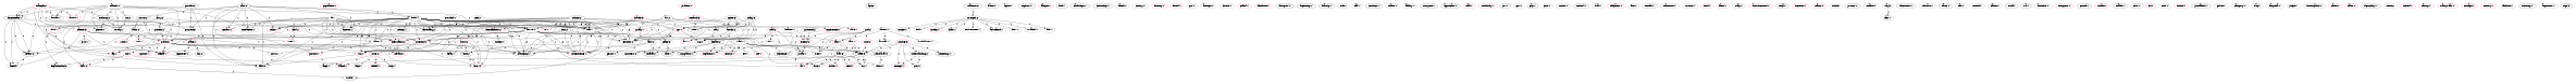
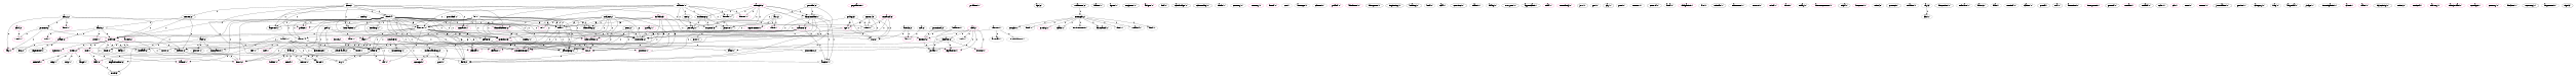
  digraph {
    node [color=gray40]
    edge [arrowhead=onormal]
    n1 [label="carry(2)"]
    n2 [color=deeppink label="form(1)"]
    n3 [label="present(2)"]
    n4 [color=deeppink label="public(3)"]
    n5 [color=deeppink label="day(1)"]
    n6 [color=deeppink label="identification(2)"]
    n7 [color=deeppink label="week(1)"]
    n8 [color=deeppink label="official(1)"]
    n9 [color=black label="time(2)"]
    n10 [color=black label="bearer(2)"]
    n11 [color=deeppink label="know(2)"]
    n12 [color=deeppink label="order(2)"]
    n13 [label="court(2)"]
    n14 [color=deeppink label="one(1)"]
    n15 [color=deeppink label="opinion(1)"]
    n16 [color=black label="intifada(2)"]
    n17 [label="society(1)"]
    n18 [label="access(7)"]
    n19 [color=deeppink label="needed(1)"]
    n20 [label="strip(1)"]
    n21 [label="range(1)"]
    n22 [label="keep(1)"]
    n23 [label="expansionism(2)"]
    n24 [color=deeppink label="fear(2)"]
    n25 [color=deeppink label="blame(1)"]
    n26 [color=deeppink label="population(1)"]
    n27 [color=deeppink label="problem(1)"]
    n28 [color=deeppink label="example(2)"]
    n29 [color=black label="discriminate(1)"]
    n30 [color=deeppink label="distort(1)"]
    n31 [color=black label="evidence(2)"]
    n32 [color=black label="format(1)"]
    n33 [color=black label="picture(1)"]
    n34 [label="portray(1)"]
    n35 [color=black label="field(2)"]
    n36 [color=deeppink label="information(2)"]
    n37 [color=deeppink label="manner(3)"]
    n38 [label="purpose(3)"]
    n39 [color=deeppink label="um(2)"]
    n40 [color=black label="classifying(1)"]
    n41 [label="matter(4)"]
    n42 [color=deeppink label="refrains(1)"]
    n43 [color=deeppink label="position(1)"]
    n44 [color=black label="crux(1)"]
    n45 [color=black label="apc(2)"]
    n46 [color=black label="weakness(2)"]
    n47 [label="strength(2)"]
    n48 [label="sought(1)"]
    n49 [label="food(1)"]
    n50 [color=deeppink label="cruelty(1)"]
    n51 [label="chain(1)"]
    n52 [label="environment(1)"]
    n53 [label="advocated(1)"]
    n54 [label="deer(1)"]
    n55 [label="wreaked(1)"]
    n56 [label="find(1)"]
    n57 [color=deeppink label="number(3)"]
    n58 [color=black label="something(1)"]
    n59 [label="understanding(2)"]
    n60 [label="govt(1)"]
    n61 [color=deeppink label="concept(1)"]
    n62 [color=black label="state(3)"]
    n63 [color=deeppink label="war(1)"]
    n64 [label="force(1)"]
    n65 [label="try(1)"]
    n66 [color=black label="frame(1)"]
    n67 [label="agree(1)"]
    n68 [color=black label="engineer(1)"]
    n69 [color=deeppink label="fatigue(1)"]
    n70 [color=black label="case(2)"]
    n71 [color=deeppink label="scenario(1)"]
    n72 [label="interaction(1)"]
    n73 [color=black label="serves(2)"]
    n74 [color=black label="think(4)"]
    n75 [color=black label="account(1)"]
    n76 [color=deeppink label="police(1)"]
    n77 [label="basis(2)"]
    n78 [label="answer(7)"]
    n79 [color=deeppink label="question(3)"]
    n80 [label="shai(1)"]
    n81 [color=deeppink label="nonexistence(1)"]
    n82 [color=deeppink label="re(1)"]
    n83 [label="rejoinder(2)"]
    n84 [color=black label="nothing(1)"]
    n85 [label="peace(3)"]
    n86 [color=deeppink label="took(1)"]
    n87 [color=deeppink label="place(2)"]
    n88 [color=deeppink label="witch(1)"]
    n89 [color=deeppink label="fact(7)"]
    n90 [color=black label="base(1)"]
    n91 [label="considers(2)"]
    n92 [color=black label="truth(3)"]
    n93 [color=black label="lied(1)"]
    n94 [color=black label="cambridge(1)"]
    n95 [color=black label="citizenship(1)"]
    n96 [color=deeppink label="card(2)"]
    n97 [label="battle(1)"]
    n98 [label="country(1)"]
    n99 [color=deeppink label="honesty(1)"]
    n100 [label="seek(2)"]
    n101 [label="lived(1)"]
    n102 [color=deeppink label="found(1)"]
    n103 [label="pre(1)"]
    n104 [label="attempt(1)"]
    n105 [label="choose(1)"]
    n106 [label="le(1)"]
    n107 [label="nationality(2)"]
    n108 [label="stalinist(1)"]
    n109 [color=black label="use(2)"]
    n110 [label="land(2)"]
    n111 [color=black label="period(1)"]
    n112 [color=black label="occupation(1)"]
    n113 [color=deeppink label="pulled(1)"]
    n114 [color=deeppink label="blindness(1)"]
    n115 [color=black label="disrepute(1)"]
    n116 [label="article(2)"]
    n117 [label="org(2)"]
    n118 [color=deeppink label="ariv(1)"]
    n119 [color=black label="subject(2)"]
    n120 [color=deeppink label="cpr(1)"]
    n121 [color=black label="writes(1)"]
    n122 [color=black label="etc(2)"]
    n123 [color=black label="registered(1)"]
    n124 [color=black label="beginning(1)"]
    n125 [color=black label="bearing(1)"]
    n126 [label="look(1)"]
    n127 [color=black label="withdrawal(2)"]
    n128 [label="return(1)"]
    n129 [label="call(1)"]
    n130 [color=deeppink label="read(2)"]
    n131 [label="wish(1)"]
    n132 [color=black label="declare(2)"]
    n133 [color=deeppink label="restrict(1)"]
    n134 [color=deeppink label="extend(2)"]
    n135 [label="jordan(1)"]
    n136 [color=deeppink label="expansion(1)"]
    n137 [color=black label="law(2)"]
    n138 [color=deeppink label="requirement(1)"]
    n139 [color=deeppink label="wave(1)"]
    n140 [color=black label="convince(1)"]
    n141 [label="makes(1)"]
    n142 [label="ability(1)"]
    n143 [color=black label="everyone(1)"]
    n144 [color=black label="appreciate(1)"]
    n145 [color=deeppink label="mail(1)"]
    n146 [color=deeppink label="somebody(1)"]
    n147 [color=black label="jew(1)"]
    n148 [label="provided(1)"]
    n149 [label="vanunu(1)"]
    n150 [label="truthfullness(1)"]
    n151 [label="arsenal(1)"]
    n152 [label="gov(1)"]
    n153 [color=black label="pay(1)"]
    n154 [label="post(1)"]
    n155 [color=black label="center(3)"]
    n156 [color=deeppink label="arrest(2)"]
    n157 [label="delay(1)"]
    n158 [label="muster(1)"]
    n159 [color=black label="provide(2)"]
    n160 [color=black label="control(1)"]
    n161 [label="area(1)"]
    n162 [color=deeppink label="obligation(1)"]
    n163 [label="fire(1)"]
    n164 [color=black label="missile(1)"]
    n165 [label="statement(1)"]
    n166 [label="reverse(1)"]
    n167 [color=deeppink label="tried(1)"]
    n168 [label="policy(3)"]
    n169 [color=deeppink label="harm(1)"]
    n170 [label="today(1)"]
    n171 [color=deeppink label="announcement(1)"]
    n172 [color=black label="ninja(1)"]
    n173 [color=deeppink label="becomes(1)"]
-   n174 [color=deeppink label="reason(1)"]
    n175 [label="exist(3)"]
    n176 [color=black label="protect(1)"]
    n177 [label="ezrahut(1)"]
    n178 [label="way(3)"]
    n179 [label="cast(1)"]
    n180 [color=black label="discussion(1)"]
    n181 [label="software(1)"]
    n182 [color=black label="havoc(1)"]
    n183 [color=black label="promised(2)"]
    n184 [label="bias(1)"]
    n185 [label="remind(1)"]
    n186 [color=black label="com(2)"]
    n187 [label="claims(1)"]
    n188 [color=black label="proof(1)"]
    n189 [color=deeppink label="research(3)"]
    n190 [color=deeppink label="israelis(3)"]
    n191 [color=black label="arab(6)"]
    n192 [color=deeppink label="holder(1)"]
    n193 [color=deeppink label="mind(1)"]
    n194 [color=black label="era(1)"]
    n195 [label="attention(1)"]
    n196 [color=deeppink label="interprete(1)"]
    n197 [color=black label="posted(1)"]
    n198 [label="ma(2)"]
    n199 [label="god(2)"]
    n200 [color=black label="existence(1)"]
    n201 [label="lebanon(1)"]
    n202 [color=deeppink label="remain(1)"]
    n203 [color=deeppink label="take(1)"]
    n204 [color=black label="stealth(1)"]
    n205 [color=black label="color(1)"]
    n206 [color=deeppink label="clu(1)"]
    n207 [label="none(1)"]
    n208 [color=deeppink label="guday(1)"]
    n209 [color=deeppink label="seems(1)"]
    n210 [color=black label="journalism(1)"]
    n211 [label="gurion(1)"]
    n212 [label="category(1)"]
    n213 [label="iraq(1)"]
    n214 [label="katyusha(1)"]
    n215 [label="israel(17)"]
    n216 [label="tell(1)"]
    n217 [color=deeppink label="mill(1)"]
    n218 [label="judge(1)"]
    n219 [label="investigation(1)"]
    n220 [color=deeppink label="cause(1)"]
    n221 [color=deeppink label="issue(2)"]
    n222 [color=deeppink label="takes(1)"]
    n223 [color=black label="objectivity(1)"]
    n224 [label="union(2)"]
    n225 [color=deeppink label="noticed(1)"]
    n226 [color=deeppink label="naivety(1)"]
    n227 [color=deeppink label="transjordan(1)"]
    n228 [color=deeppink label="courage(1)"]
    n229 [color=deeppink label="century(1)"]
    n230 [label="disclose(1)"]
    n231 [color=black label="economy(1)"]
    n232 [label="argument(1)"]
    n233 [color=black label="sign(3)"]
    n1 -> n2 [arrowhead=dot label=1]
    n1 -> n3 [arrowhead=dot label=1]
    n1 -> n4 [label=1]
    n1 -> n5 [arrowhead=dot label=1]
    n1 -> n6 [label=1]
    n3 -> n4 [label=1]
    n3 -> n5 [label=1]
    n3 -> n7 [label=1]
    n4 -> n5 [arrowhead=dot label=1]
    n4 -> n8 [arrowhead=dot label=1]
    n4 -> n9 [label=1]
    n4 -> n10 [arrowhead=dot label=1]
    n4 -> n11 [arrowhead=dot label=1]
    n4 -> n12 [label=1]
    n4 -> n13 [label=1]
    n4 -> n14 [arrowhead=dot label=1]
    n4 -> n15 [arrowhead=dot label=1]
    n4 -> n16 [arrowhead=dot label=1]
    n6 -> n17 [label=1]
    n9 -> n11 [label=1]
    n10 -> n18 [label=1]
    n12 -> n19 [arrowhead=dot label=1]
    n12 -> n20 [label=1]
    n12 -> n21 [label=1]
    n12 -> n22 [label=1]
    n14 -> n23 [label=1]
    n14 -> n24 [arrowhead=dot label=1]
    n14 -> n25 [arrowhead=dot label=1]
    n24 -> n92 [label=1]
    n28 -> n29 [arrowhead=dot label=1]
    n28 -> n29 [arrowhead=dot label=1]
    n28 -> n30 [label=1]
    n28 -> n31 [label=1]
    n28 -> n32 [label=1]
    n28 -> n33 [arrowhead=dot label=1]
    n28 -> n34 [label=1]
    n28 -> n35 [arrowhead=dot label=1]
    n29 -> n10 [arrowhead=dot label=1]
    n29 -> n10 [arrowhead=dot label=1]
    n29 -> n18 [arrowhead=dot label=1]
    n29 -> n18 [arrowhead=dot label=1]
    n29 -> n36 [arrowhead=dot label=1]
    n29 -> n37 [label=1]
    n31 -> n33 [arrowhead=dot label=1]
    n31 -> n34 [label=1]
    n31 -> n38 [label=1]
    n36 -> n39 [arrowhead=dot label=1]
    n36 -> n40 [arrowhead=dot label=1]
    n37 -> n18 [label=1]
    n37 -> n36 [label=1]
    n37 -> n41 [arrowhead=dot label=1]
-   n37 -> n8 [arrowhead=dot label=1]
+   n37 -> n42 [arrowhead=dot label=1]
    n37 -> n43 [label=1]
    n37 -> n44 [label=1]
    n39 -> n35 [label=1]
    n41 -> n11 [label=1]
    n41 -> n13 [label=1]
    n41 -> n42 [arrowhead=dot label=1]
    n41 -> n43 [arrowhead=dot label=1]
    n46 -> n47 [arrowhead=dot label=1]
    n47 -> n48 [arrowhead=dot label=1]
    n47 -> n49 [label=1]
    n47 -> n50 [label=1]
    n47 -> n51 [label=1]
    n47 -> n52 [arrowhead=dot label=1]
    n47 -> n53 [label=1]
    n47 -> n54 [label=1]
    n47 -> n55 [label=1]
    n47 -> n56 [arrowhead=dot label=1]
    n57 -> n58 [arrowhead=dot label=1]
    n57 -> n59 [arrowhead=dot label=1]
    n57 -> n60 [arrowhead=dot label=1]
    n57 -> n61 [arrowhead=dot label=1]
    n57 -> n62 [arrowhead=dot label=1]
    n57 -> n62 [arrowhead=dot label=1]
    n59 -> n60 [label=1]
    n59 -> n61 [arrowhead=dot label=1]
    n62 -> n63 [arrowhead=dot label=1]
    n62 -> n64 [label=1]
    n62 -> n65 [label=1]
    n62 -> n65 [label=1]
    n70 -> n35 [label=1]
    n70 -> n38 [arrowhead=dot label=1]
    n70 -> n39 [label=1]
    n70 -> n71 [arrowhead=dot label=1]
    n70 -> n72 [arrowhead=dot label=1]
    n70 -> n73 [label=1]
    n70 -> n74 [label=1]
    n70 -> n74 [arrowhead=dot label=1]
    n70 -> n75 [arrowhead=dot label=1]
    n70 -> n76 [arrowhead=dot label=1]
    n73 -> n4 [label=1]
    n73 -> n10 [label=1]
    n73 -> n77 [label=1]
    n74 -> n11 [arrowhead=dot label=1]
    n74 -> n11 [label=1]
    n74 -> n23 [arrowhead=dot label=1]
    n74 -> n24 [label=1]
    n74 -> n35 [arrowhead=dot label=1]
    n74 -> n35 [label=1]
    n74 -> n36 [arrowhead=dot label=1]
    n74 -> n39 [label=2]
    n74 -> n39 [arrowhead=dot label=2]
    n74 -> n40 [label=1]
    n74 -> n40 [arrowhead=dot label=1]
    n74 -> n41 [label=1]
    n74 -> n41 [label=1]
    n74 -> n75 [arrowhead=dot label=1]
    n74 -> n76 [arrowhead=dot label=1]
    n74 -> n76 [label=1]
    n74 -> n78 [arrowhead=dot label=2]
    n74 -> n79 [arrowhead=dot label=1]
    n74 -> n80 [arrowhead=dot label=2]
    n74 -> n80 [arrowhead=dot label=2]
    n74 -> n80 [label=2]
    n74 -> n80 [arrowhead=dot label=2]
    n74 -> n81 [label=1]
    n74 -> n81 [label=1]
    n74 -> n82 [label=1]
    n74 -> n83 [arrowhead=dot label=1]
    n74 -> n83 [arrowhead=dot label=1]
    n74 -> n84 [label=1]
    n74 -> n85 [label=1]
    n77 -> n4 [arrowhead=dot label=1]
    n77 -> n10 [label=1]
    n77 -> n86 [arrowhead=dot label=1]
    n77 -> n87 [label=1]
    n77 -> n88 [label=1]
    n78 -> n4 [label=1]
    n78 -> n8 [label=1]
    n78 -> n36 [label=2]
    n78 -> n39 [arrowhead=dot label=2]
    n78 -> n40 [label=2]
    n78 -> n62 [arrowhead=dot label=1]
    n78 -> n62 [label=1]
    n78 -> n63 [label=1]
    n78 -> n79 [arrowhead=dot label=2]
    n78 -> n81 [label=2]
    n78 -> n85 [label=1]
    n78 -> n89 [label=1]
    n79 -> n8 [label=1]
    n79 -> n39 [label=1]
    n79 -> n40 [label=1]
    n79 -> n81 [label=1]
    n80 -> n40 [label=1]
    n80 -> n40 [arrowhead=dot label=1]
    n80 -> n81 [arrowhead=dot label=1]
    n80 -> n81 [label=1]
    n80 -> n83 [label=1]
    n80 -> n83 [arrowhead=dot label=1]
    n85 -> n90 [label=1]
    n85 -> n91 [label=1]
    n87 -> n122 [label=1]
    n87 -> n123 [arrowhead=dot label=1]
    n89 -> n62 [label=1]
    n89 -> n62 [arrowhead=dot label=1]
    n89 -> n63 [label=1]
    n89 -> n101 [label=1]
    n96 -> n7 [label=1]
    n100 -> n78 [arrowhead=dot label=1]
    n100 -> n92 [arrowhead=dot label=1]
    n106 -> n35 [label=1]
    n106 -> n36 [label=1]
    n106 -> n40 [arrowhead=dot label=1]
    n106 -> n71 [label=1]
    n106 -> n72 [label=1]
    n106 -> n75 [label=1]
    n106 -> n76 [arrowhead=dot label=1]
    n106 -> n78 [label=1]
    n106 -> n79 [label=1]
    n106 -> n80 [label=1]
    n106 -> n80 [label=1]
    n106 -> n81 [arrowhead=dot label=1]
    n106 -> n107 [label=1]
    n108 -> n4 [arrowhead=dot label=1]
    n108 -> n8 [label=1]
    n108 -> n30 [label=1]
    n108 -> n31 [label=1]
    n108 -> n32 [arrowhead=dot label=1]
    n108 -> n33 [label=1]
    n108 -> n34 [label=1]
    n108 -> n78 [arrowhead=dot label=1]
    n108 -> n79 [label=1]
    n108 -> n109 [label=1]
    n109 -> n34 [arrowhead=dot label=1]
    n110 -> n9 [arrowhead=dot label=1]
    n110 -> n111 [arrowhead=dot label=1]
    n110 -> n112 [label=1]
    n116 -> n117 [arrowhead=dot label=1]
    n116 -> n118 [arrowhead=dot label=1]
    n119 -> n36 [label=1]
    n119 -> n39 [label=1]
    n119 -> n40 [label=1]
    n119 -> n78 [arrowhead=dot label=1]
    n119 -> n79 [arrowhead=dot label=1]
    n119 -> n80 [label=2]
    n119 -> n80 [arrowhead=dot label=2]
    n119 -> n81 [arrowhead=dot label=1]
    n119 -> n82 [label=1]
    n119 -> n83 [label=2]
    n119 -> n107 [arrowhead=dot label=1]
    n119 -> n120 [label=1]
    n119 -> n121 [label=1]
    n120 -> n83 [arrowhead=dot label=1]
    n120 -> n117 [arrowhead=dot label=1]
    n127 -> n128 [label=1]
    n130 -> n131 [arrowhead=dot label=1]
    n130 -> n132 [label=1]
    n130 -> n133 [label=1]
    n130 -> n134 [arrowhead=dot label=1]
    n130 -> n135 [label=1]
    n130 -> n136 [arrowhead=dot label=1]
    n132 -> n90 [arrowhead=dot label=1]
    n132 -> n91 [label=1]
    n132 -> n133 [arrowhead=dot label=1]
    n132 -> n136 [arrowhead=dot label=1]
    n134 -> n135 [arrowhead=dot label=1]
    n137 -> n4 [label=1]
    n137 -> n6 [arrowhead=dot label=1]
    n137 -> n138 [arrowhead=dot label=1]
    n137 -> n139 [arrowhead=dot label=1]
    n148 -> n78 [label=1]
    n148 -> n79 [label=1]
    n149 -> n89 [label=1]
    n149 -> n150 [label=1]
    n149 -> n151 [arrowhead=dot label=1]
    n155 -> n83 [arrowhead=dot label=1]
    n155 -> n117 [label=1]
    n155 -> n120 [arrowhead=dot label=2]
    n155 -> n121 [label=1]
    n156 -> n9 [label=1]
    n156 -> n11 [label=1]
    n156 -> n12 [label=1]
    n156 -> n157 [label=1]
    n159 -> n29 [arrowhead=dot label=1]
    n159 -> n35 [arrowhead=dot label=1]
    n159 -> n38 [arrowhead=dot label=1]
    n168 -> n83 [label=1]
    n168 -> n117 [arrowhead=dot label=1]
    n168 -> n120 [arrowhead=dot label=2]
    n168 -> n121 [label=1]
    n178 -> n179 [arrowhead=dot label=1]
    n183 -> n134 [label=1]
    n186 -> n39 [arrowhead=dot label=1]
    n186 -> n40 [label=1]
    n186 -> n81 [arrowhead=dot label=1]
    n186 -> n83 [label=1]
    n189 -> n83 [label=1]
    n189 -> n117 [label=1]
    n189 -> n121 [label=1]
    n190 -> n39 [label=3]
    n190 -> n40 [label=3]
    n190 -> n80 [label=3]
    n190 -> n80 [label=3]
    n190 -> n81 [arrowhead=dot label=3]
    n190 -> n117 [label=1]
    n191 -> n11 [label=4]
    n191 -> n25 [arrowhead=dot label=1]
    n191 -> n64 [arrowhead=dot label=1]
    n191 -> n65 [label=1]
    n191 -> n128 [label=1]
    n191 -> n192 [arrowhead=dot label=1]
    n191 -> n193 [label=1]
    n198 -> n118 [label=1]
    n199 -> n89 [arrowhead=dot label=1]
    n199 -> n101 [arrowhead=dot label=1]
    n199 -> n134 [arrowhead=dot label=1]
    n199 -> n200 [label=1]
    n201 -> n134 [label=1]
    n201 -> n135 [arrowhead=dot label=1]
    n203 -> n62 [label=1]
    n203 -> n62 [arrowhead=dot label=1]
    n208 -> n83 [arrowhead=dot label=1]
    n215 -> n16 [arrowhead=dot label=1]
    n215 -> n62 [label=4]
    n215 -> n64 [arrowhead=dot label=1]
    n215 -> n65 [label=1]
    n215 -> n101 [label=1]
    n215 -> n112 [arrowhead=dot label=1]
    n215 -> n136 [arrowhead=dot label=3]
    n215 -> n200 [label=1]
    n215 -> n216 [label=1]
    n215 -> n217 [label=1]
    n221 -> n62 [label=1]
  }
